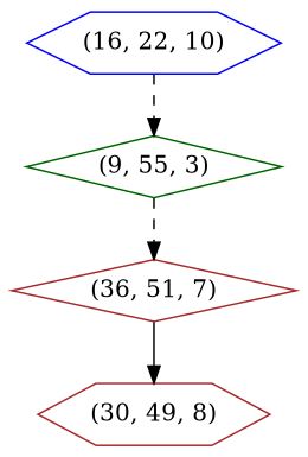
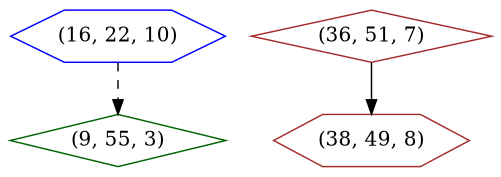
  digraph {
    node [color=brown shape=diamond]
    edge [style=dashed]
    "(9, 55, 3)" [color=darkgreen]
    "(36, 51, 7)"
    "(16, 22, 10)" [color=blue shape=hexagon]
-   "(38, 49, 8)" [shape=hexagon label="(30, 49, 8)"]
-   "(9, 55, 3)" -> "(36, 51, 7)"
+   "(38, 49, 8)" [shape=hexagon]
    "(36, 51, 7)" -> "(38, 49, 8)" [style=solid]
    "(16, 22, 10)" -> "(9, 55, 3)"
  }
